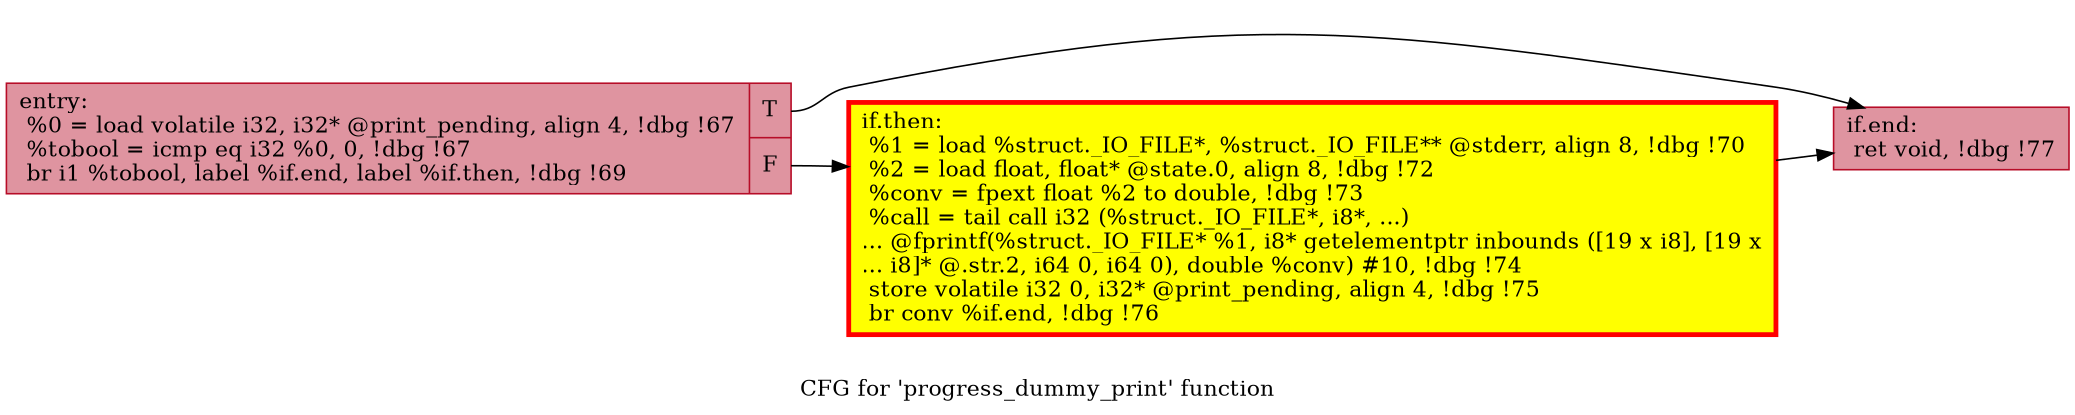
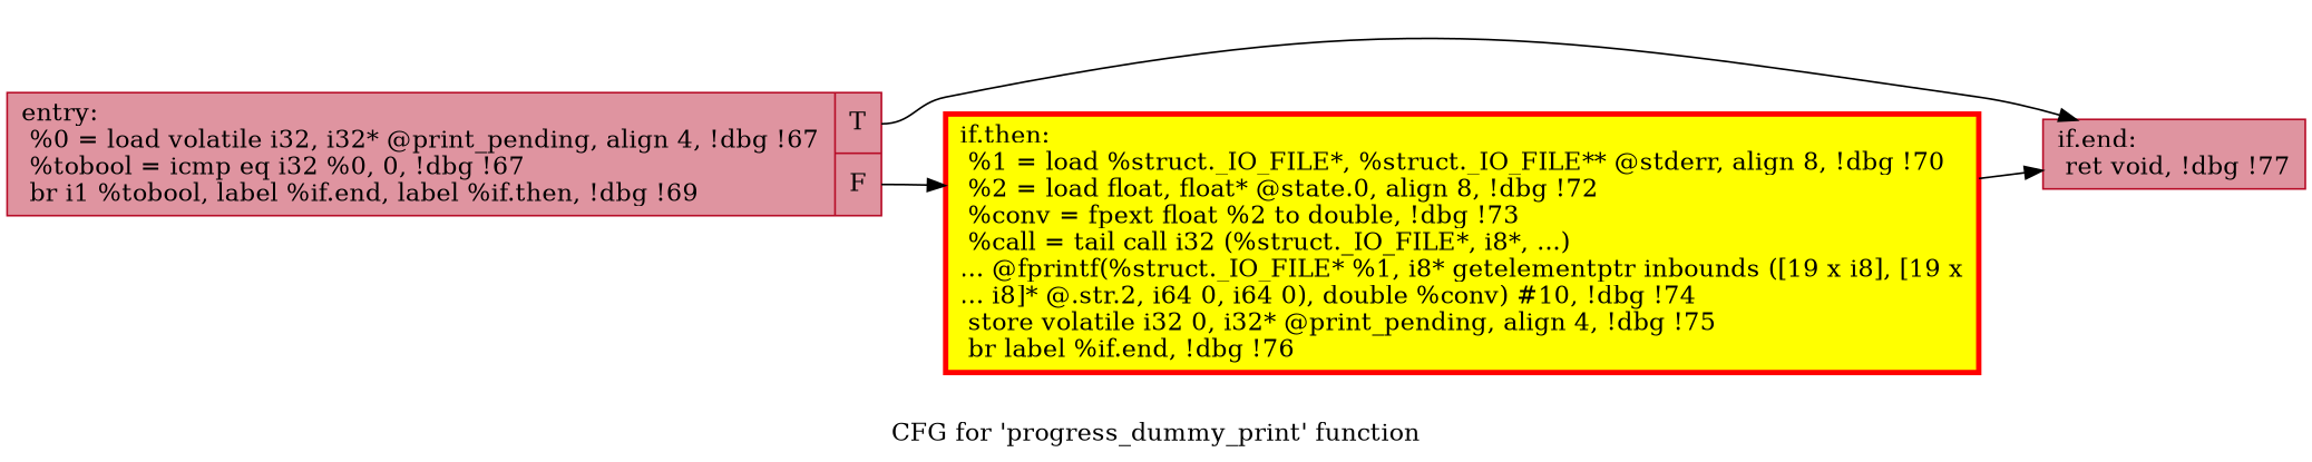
  digraph {
    label="CFG for 'progress_dummy_print' function"
    rankdir=LR
    node [color="#b70d28ff" fillcolor="#b70d2870" shape=record style=filled]
    n1 [label="{entry:\l  %0 = load volatile i32, i32* @print_pending, align 4, !dbg !67\l  %tobool = icmp eq i32 %0, 0, !dbg !67\l  br i1 %tobool, label %if.end, label %if.then, !dbg !69\l|{<s0>T|<s1>F}}"]
    n2 [label="{if.end:                                           \l  ret void, !dbg !77\l}"]
-   n3 [color=red fillcolor=yellow label="{if.then:                                          \l  %1 = load %struct._IO_FILE*, %struct._IO_FILE** @stderr, align 8, !dbg !70\l  %2 = load float, float* @state.0, align 8, !dbg !72\l  %conv = fpext float %2 to double, !dbg !73\l  %call = tail call i32 (%struct._IO_FILE*, i8*, ...)\l... @fprintf(%struct._IO_FILE* %1, i8* getelementptr inbounds ([19 x i8], [19 x\l... i8]* @.str.2, i64 0, i64 0), double %conv) #10, !dbg !74\l  store volatile i32 0, i32* @print_pending, align 4, !dbg !75\l  br conv %if.end, !dbg !76\l}" penwidth=3.0]
+   n3 [color=red fillcolor=yellow label="{if.then:                                          \l  %1 = load %struct._IO_FILE*, %struct._IO_FILE** @stderr, align 8, !dbg !70\l  %2 = load float, float* @state.0, align 8, !dbg !72\l  %conv = fpext float %2 to double, !dbg !73\l  %call = tail call i32 (%struct._IO_FILE*, i8*, ...)\l... @fprintf(%struct._IO_FILE* %1, i8* getelementptr inbounds ([19 x i8], [19 x\l... i8]* @.str.2, i64 0, i64 0), double %conv) #10, !dbg !74\l  store volatile i32 0, i32* @print_pending, align 4, !dbg !75\l  br label %if.end, !dbg !76\l}" penwidth=3.0]
    n1 -> n2 [tailport=s0]
    n1 -> n3 [tailport=s1]
    n3 -> n2
  }
